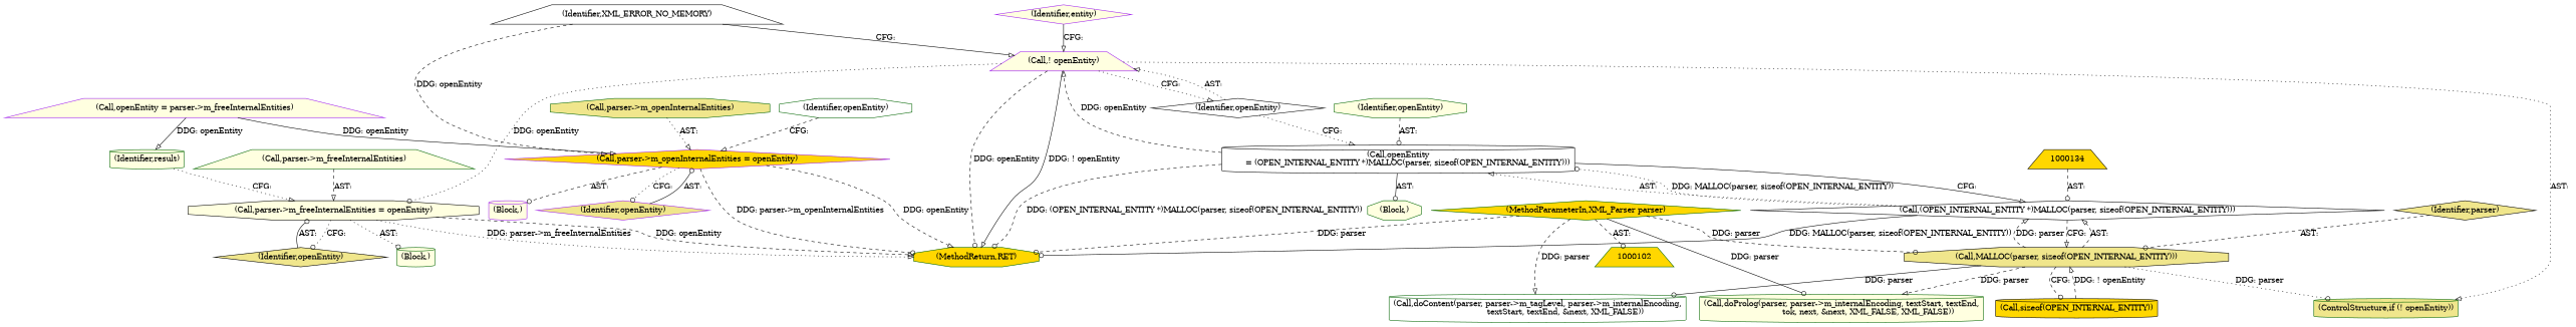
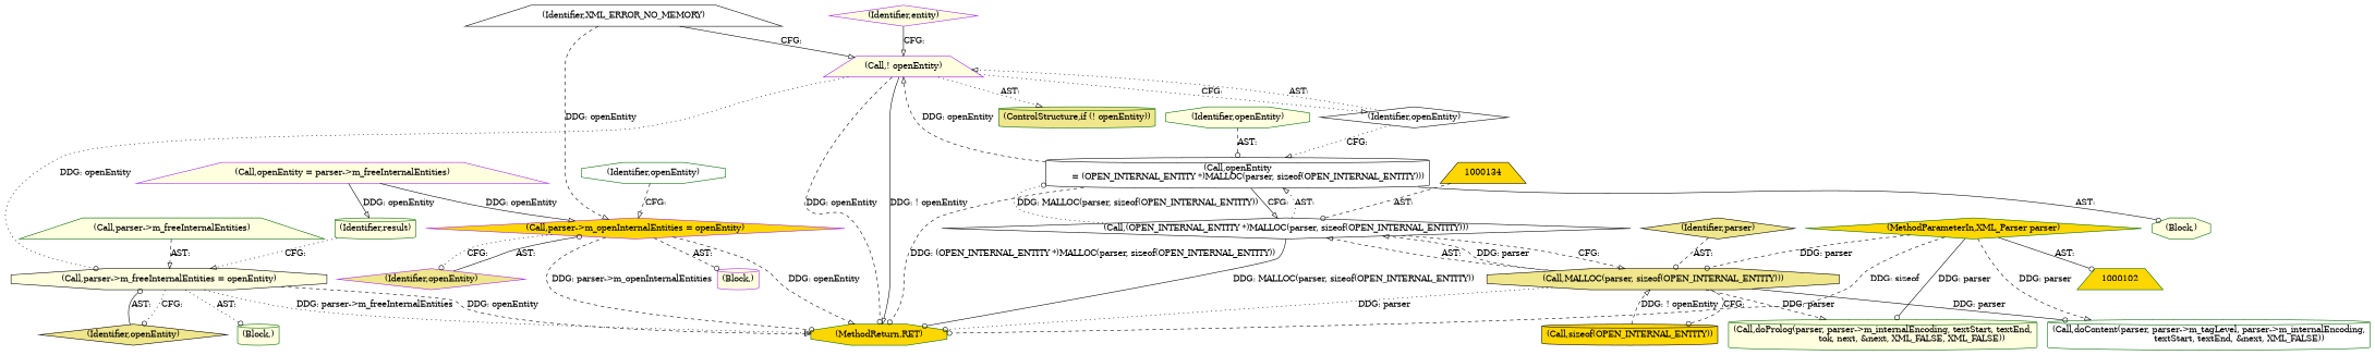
  digraph {
    node [color=darkgreen fillcolor=lightyellow shape=diamond style=filled]
    edge [arrowhead=onormal style=dashed]
    n1 [color=purple label="(Call,! openEntity)" shape=trapezium]
    n2 [color=black label="(Call,parser->m_freeInternalEntities = openEntity)" shape=octagon]
    n3 [color=black fillcolor=white label="(Identifier,openEntity)"]
    n4 [fillcolor=gold label="(MethodReturn,RET)" shape=octagon]
    n5 [fillcolor=khaki label="(ControlStructure,if (! openEntity))" shape=cylinder]
    n6 [color=purple fillcolor=gold label="(Call,parser->m_openInternalEntities = openEntity)"]
    n7 [color=purple label="(Block,)" shape=cylinder]
    n8 [color=purple fillcolor=khaki label="(Identifier,openEntity)"]
    n9 [color=black fillcolor=khaki label="(Identifier,openEntity)"]
    n10 [label="(Block,)" shape=cylinder]
    n11 [color=black fillcolor=white label="(Call,openEntity\n        = (OPEN_INTERNAL_ENTITY *)MALLOC(parser, sizeof(OPEN_INTERNAL_ENTITY)))" shape=cylinder]
    n12 [color=black fillcolor=white label="(Call,(OPEN_INTERNAL_ENTITY *)MALLOC(parser, sizeof(OPEN_INTERNAL_ENTITY)))"]
    n13 [label="(Block,)" shape=octagon]
    n14 [color=black fillcolor=khaki label="(Call,MALLOC(parser, sizeof(OPEN_INTERNAL_ENTITY)))" shape=octagon]
    n15 [label="(Call,doProlog(parser, parser->m_internalEncoding, textStart, textEnd,\n                      tok, next, &next, XML_FALSE, XML_FALSE))" shape=cylinder]
    n16 [color=black fillcolor=gold label="(Call,sizeof(OPEN_INTERNAL_ENTITY))" shape=cylinder]
    n17 [fillcolor=white label="(Call,doContent(parser, parser->m_tagLevel, parser->m_internalEncoding,\n                       textStart, textEnd, &next, XML_FALSE))" shape=cylinder]
    n18 [fillcolor=gold label="(MethodParameterIn,XML_Parser parser)"]
    1000102 [fillcolor=gold shape=trapezium]
    n20 [color=purple label="(Call,openEntity = parser->m_freeInternalEntities)" shape=trapezium]
    n21 [label="(Identifier,result)" shape=cylinder]
    n22 [label="(Call,parser->m_freeInternalEntities)" shape=trapezium]
    n23 [color=black fillcolor=khaki label="(Identifier,parser)"]
    n24 [fillcolor=white label="(Identifier,openEntity)" shape=octagon]
    n25 [color=black fillcolor=white label="(Identifier,XML_ERROR_NO_MEMORY)" shape=trapezium]
-   n26 [fillcolor=khaki label="(Call,parser->m_openInternalEntities)" shape=octagon]
    n27 [color=purple label="(Identifier,entity)"]
    n28 [label="(Identifier,openEntity)" shape=octagon]
    1000134 [color=black fillcolor=gold shape=trapezium]
    n1 -> n2 [arrowhead=odot label="DDG: openEntity" style=dotted]
    n1 -> n3 [label="CFG: " style=dotted]
    n1 -> n4 [arrowhead=odot label="DDG: openEntity"]
    n1 -> n4 [label="DDG: ! openEntity" style=solid]
    n1 -> n5 [label="AST: " style=dotted]
    n2 -> n4 [label="DDG: parser->m_freeInternalEntities" style=dotted]
    n2 -> n4 [label="DDG: openEntity"]
    n2 -> n9 [arrowhead=odot label="CFG: " style=dotted]
    n2 -> n10 [arrowhead=odot label="AST: " style=dotted]
    n3 -> n1 [label="AST: " style=dotted]
    n3 -> n11 [label="CFG: " style=dotted]
    n6 -> n4 [arrowhead=odot label="DDG: parser->m_openInternalEntities"]
    n6 -> n4 [label="DDG: openEntity"]
    n6 -> n7 [arrowhead=odot label="AST: "]
    n6 -> n8 [arrowhead=odot label="CFG: " style=dotted]
    n8 -> n6 [arrowhead=odot label="AST: " style=solid]
    n9 -> n2 [arrowhead=odot label="AST: " style=solid]
    n11 -> n1 [label="DDG: openEntity"]
    n11 -> n4 [arrowhead=odot label="DDG: (OPEN_INTERNAL_ENTITY *)MALLOC(parser, sizeof(OPEN_INTERNAL_ENTITY))"]
    n11 -> n12 [label="CFG: " style=solid]
    n11 -> n13 [arrowhead=odot label="AST: " style=solid]
    n12 -> n4 [arrowhead=odot label="DDG: MALLOC(parser, sizeof(OPEN_INTERNAL_ENTITY))" style=solid]
    n12 -> n11 [label="AST: " style=dotted]
    n12 -> n11 [arrowhead=odot label="DDG: MALLOC(parser, sizeof(OPEN_INTERNAL_ENTITY))" style=dotted]
    n12 -> n14 [label="CFG: "]
-   n14 -> n5 [arrowhead=odot label="DDG: parser" style=dotted]
+   n14 -> n4 [arrowhead=odot label="DDG: parser" style=dotted]
    n14 -> n12 [label="AST: "]
    n14 -> n12 [label="DDG: parser"]
    n14 -> n15 [label="DDG: parser"]
    n14 -> n16 [arrowhead=odot label="CFG: "]
    n14 -> n17 [arrowhead=odot label="DDG: parser" style=solid]
    n16 -> n14 [label="DDG: ! openEntity"]
-   n18 -> n4 [arrowhead=odot label="DDG: parser"]
+   n18 -> n4 [arrowhead=odot label="DDG: sizeof"]
    n18 -> n14 [arrowhead=odot label="DDG: parser"]
    n18 -> n15 [arrowhead=odot label="DDG: parser" style=solid]
    n18 -> n17 [label="DDG: parser"]
-   n18 -> 1000102 [arrowhead=odot label="AST: "]
+   n18 -> 1000102 [arrowhead=odot label="AST: " style=solid]
    n20 -> n6 [label="DDG: openEntity" style=solid]
    n20 -> n21 [label="DDG: openEntity" style=solid]
    n21 -> n2 [label="CFG: " style=dotted]
    n22 -> n2 [label="AST: "]
    n23 -> n14 [arrowhead=odot label="AST: "]
    n24 -> n6 [label="CFG: "]
    n25 -> n1 [label="CFG: " style=solid]
    n25 -> n6 [label="DDG: openEntity"]
-   n26 -> n6 [label="AST: " style=dotted]
    n27 -> n1 [label="CFG: " style=solid]
    n28 -> n11 [arrowhead=odot label="AST: "]
    1000134 -> n12 [arrowhead=odot label="AST: "]
  }
